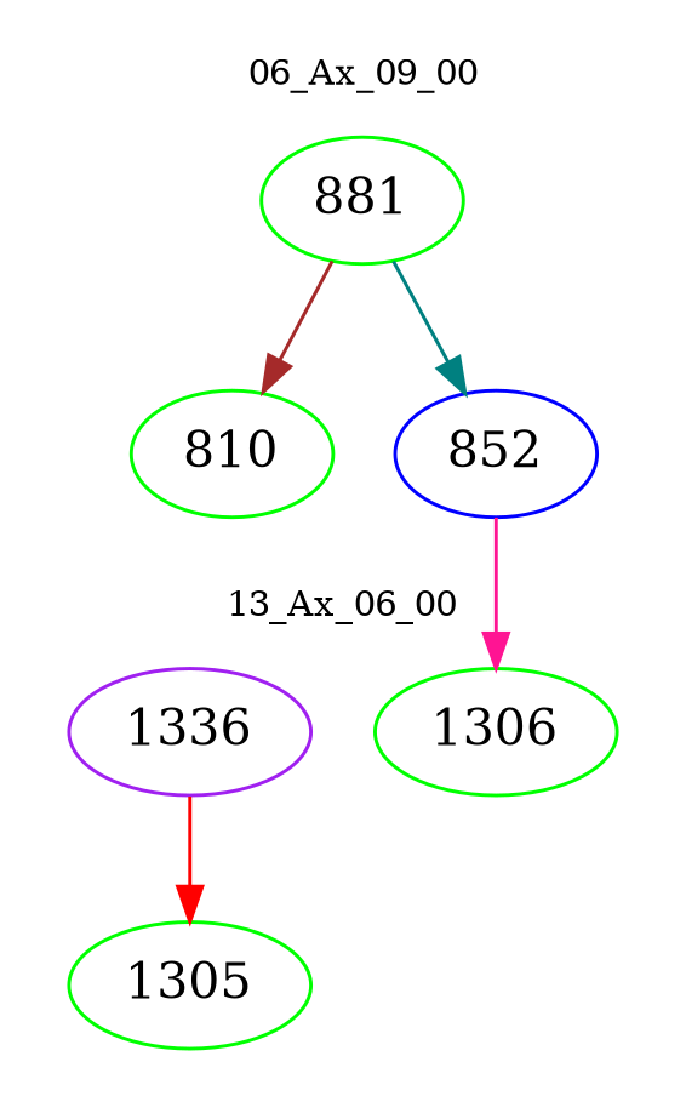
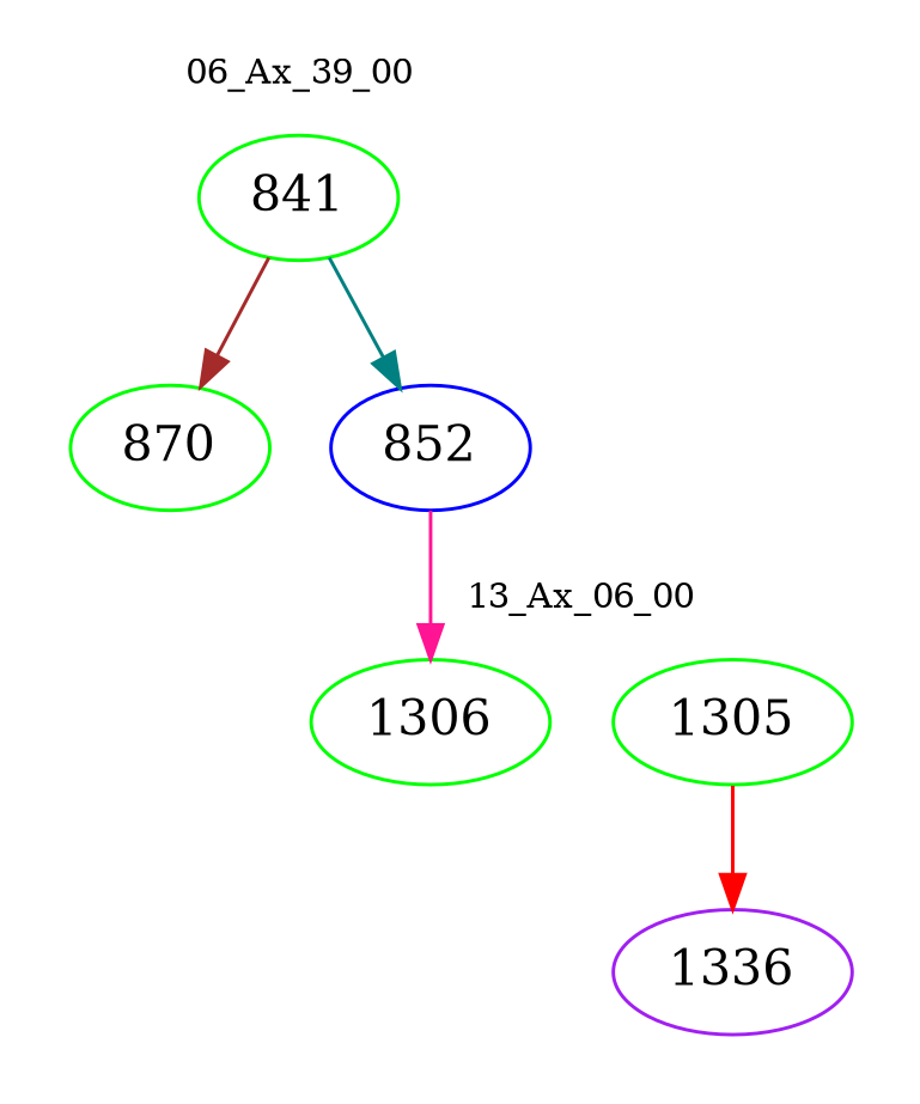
  digraph {
    node [color=green]
-   n1 [label=881]
-   n2 [label=810]
+   n1 [label=841]
+   n2 [label=870]
    n3 [color=blue label=852]
    n4 [label=1305]
    n5 [label=1306]
    n6 [color=purple label=1336]
    subgraph cluster_1 {
      color=white
      fontsize=10
-     label="06_Ax_09_00"
+     label="06_Ax_39_00"
      n1
      n2
      n3
    }
    subgraph cluster_2 {
      color=white
      fontsize=10
      label="13_Ax_06_00"
      n4
      n5
      n6
    }
    n1 -> n2 [color=brown]
    n1 -> n3 [color=teal]
    n3 -> n5 [color=deeppink]
-   n6 -> n4 [color=red]
+   n4 -> n6 [color=red]
  }
